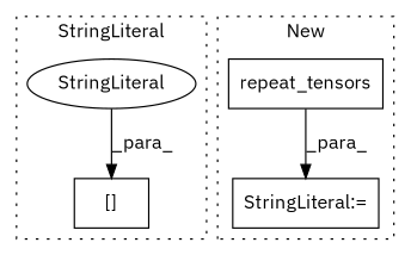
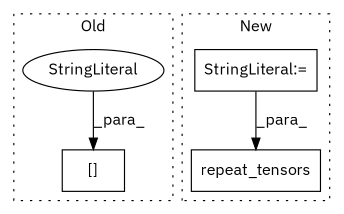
  digraph {
    fontname="IBM Plex Sans"
    node [fontname="IBM Plex Sans" shape=box]
    edge [fontname="IBM Plex Sans"]
    n1 [a=2 l="13,1" label="[]" s="9348,9385"]
    n2 [a=45 l=24 label=StringLiteral s=9361 shape=ellipse]
    n3 [a=32 l="15,1" label=repeat_tensors s="12273,12345"]
    n4 [a=7 l=2 label="StringLiteral:=" s=12266]
    subgraph cluster_1 {
-     label=StringLiteral
+     label=Old
      style=dotted
      n1
      n2
    }
    subgraph cluster_2 {
      label=New
      style=dotted
      n3
      n4
    }
    n2 -> n1 [label=_para_]
-   n3 -> n4 [label=_para_]
+   n4 -> n3 [label=_para_]
  }
